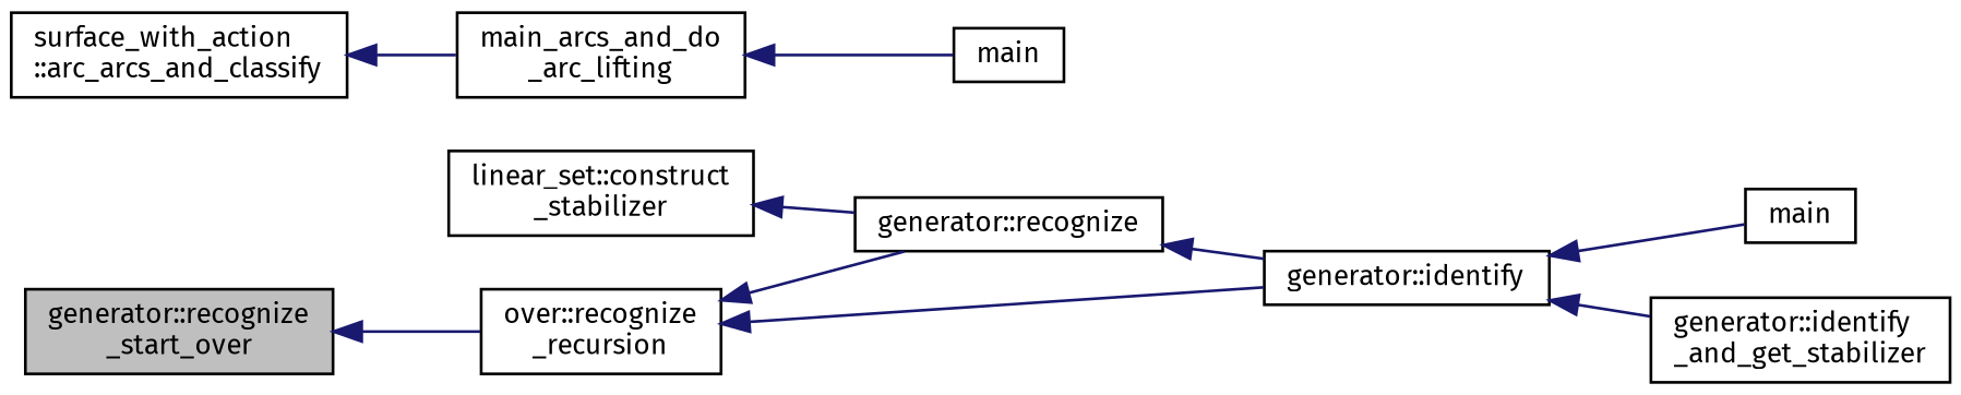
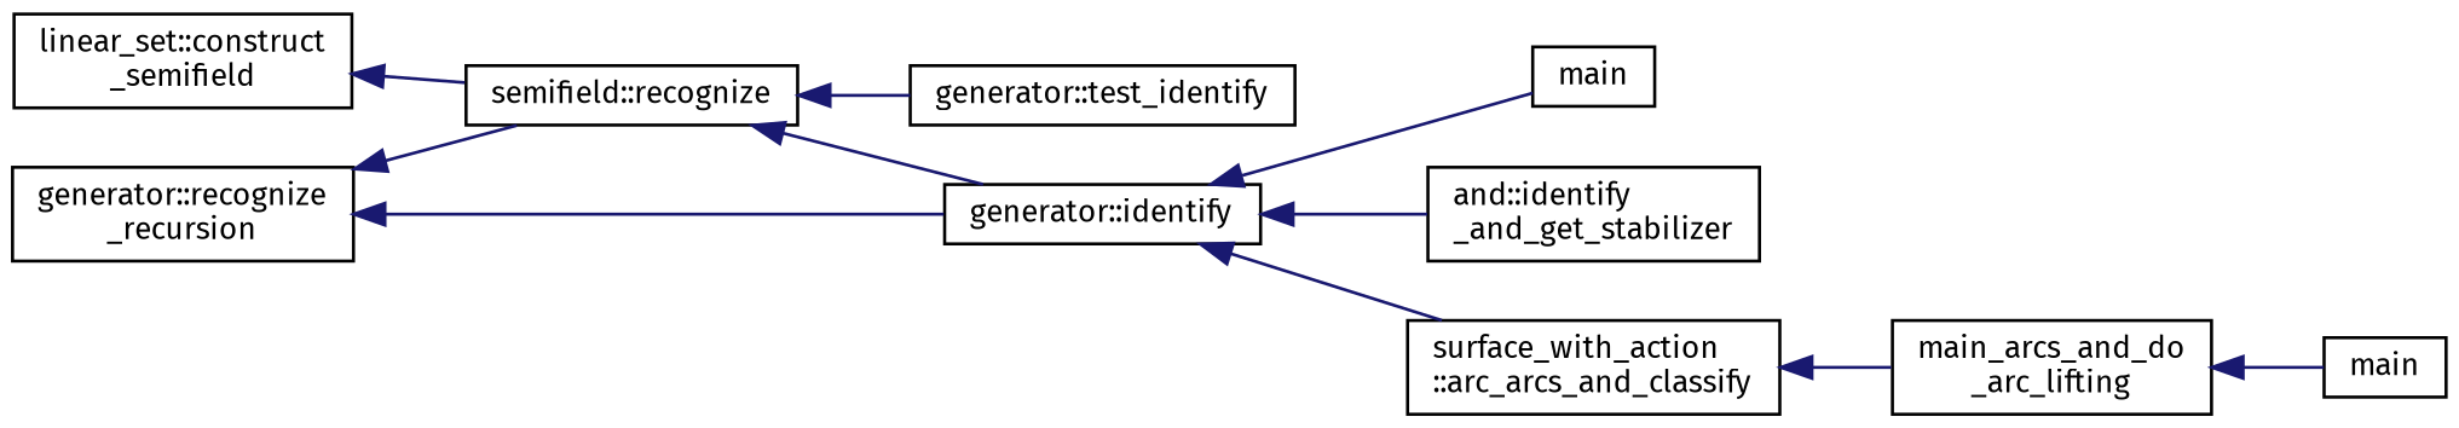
  digraph {
    fontname="Fira Sans"
    rankdir=LR
    node [color=black fillcolor=white fontname="Fira Sans" fontsize=10 shape=record style=filled]
    edge [color=midnightblue dir=back fontname="Fira Sans" fontsize=10 labelfontname=Helvetica labelfontsize=10 style=solid]
-   n1 [fillcolor=grey75 fontcolor=black height=0.2 label="generator::recognize\l_start_over" width=0.4]
-   n2 [height=0.2 label="over::recognize\l_recursion" width=0.4]
-   n3 [height=0.2 label="generator::recognize" width=0.4]
+   n2 [height=0.2 label="generator::recognize\l_recursion" width=0.4]
+   n3 [height=0.2 label="semifield::recognize" width=0.4]
    n4 [height=0.2 label="generator::identify" width=0.4]
-   n6 [height=0.2 label="linear_set::construct\l_stabilizer" width=0.4]
+   n5 [height=0.2 label="generator::test_identify" width=0.4]
+   n6 [height=0.2 label="linear_set::construct\l_semifield" width=0.4]
    n7 [height=0.2 label=main width=0.4]
-   n8 [height=0.2 label="generator::identify\l_and_get_stabilizer" width=0.4]
+   n8 [height=0.2 label="and::identify\l_and_get_stabilizer" width=0.4]
    n9 [height=0.2 label="surface_with_action\l::arc_arcs_and_classify" width=0.4]
    n10 [height=0.2 label="main_arcs_and_do\l_arc_lifting" width=0.4]
    n11 [height=0.2 label=main width=0.4]
-   n1 -> n2
    n2 -> n3
    n2 -> n4
    n3 -> n4
+   n3 -> n5
    n4 -> n7
    n4 -> n8
+   n4 -> n9
    n6 -> n3
    n9 -> n10
    n10 -> n11
  }
